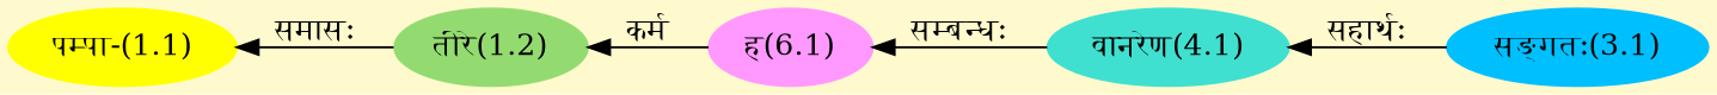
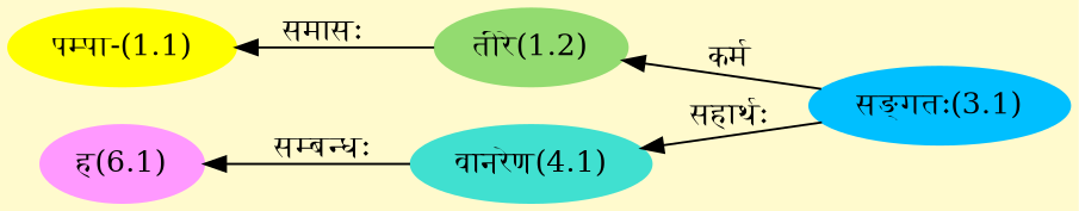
  digraph {
    bgcolor=lemonchiffon1
    compound=true
    rankdir=LR
    node [style=filled]
    edge [dir=back]
    n1 [color="#FFFF00" label="पम्पा-(1.1)"]
    n2 [color="#93DB70" label="तीरे(1.2)"]
    n3 [color="#00BFFF" label="सङ्गतः(3.1)"]
    n4 [color="#40E0D0" label="वानरेण(4.1)"]
    n5 [color="#FF99FF" label="ह(6.1)"]
    n1 -> n2 [label="समासः"]
-   n2 -> n5 [label="कर्म"]
+   n2 -> n3 [label="कर्म"]
    n4 -> n3 [label="सहार्थः"]
    n5 -> n4 [label="सम्बन्धः"]
  }
